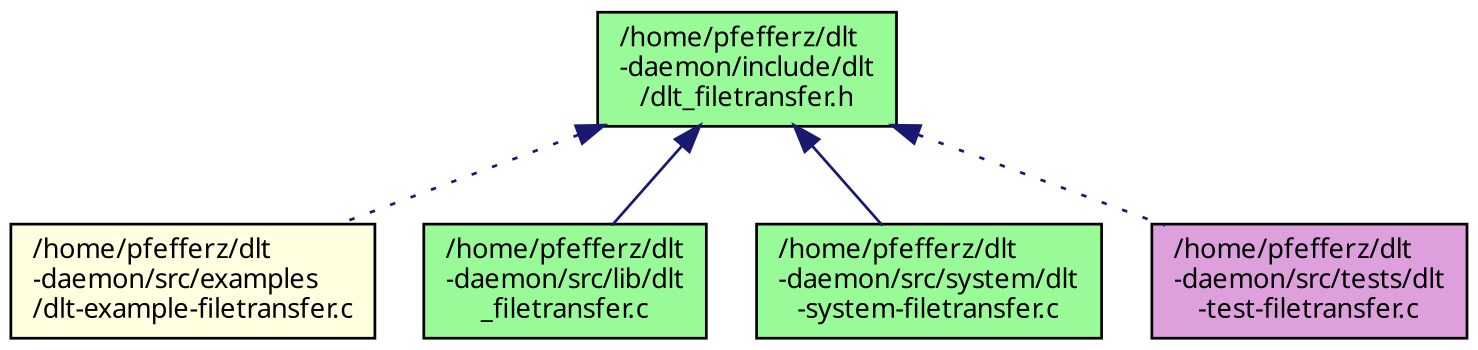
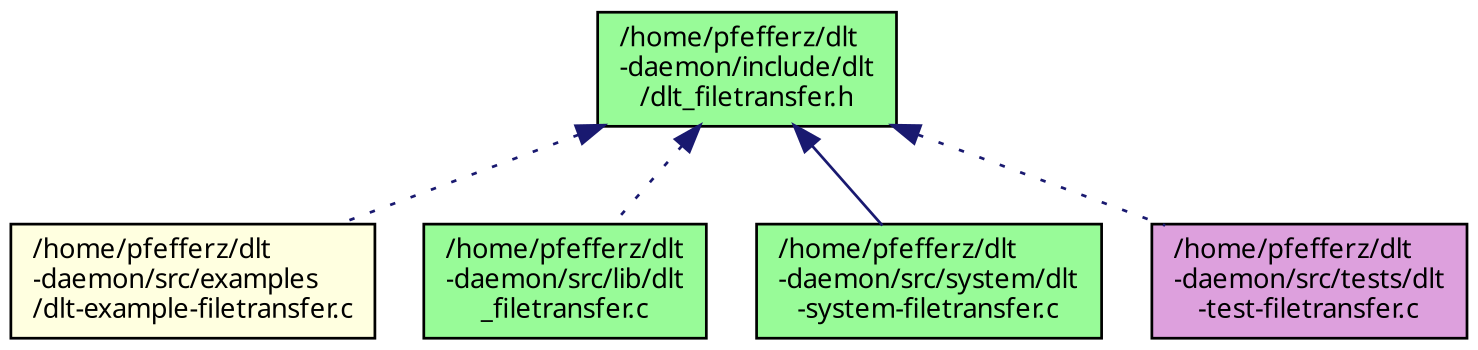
  digraph {
    fontname="Noto Sans"
    node [color=black fillcolor=palegreen fontname="Noto Sans" fontsize=10 shape=record style=filled]
    edge [color=midnightblue dir=back fontname="Noto Sans" fontsize=10 labelfontname=FreeSans labelfontsize=10 style=dotted]
    n1 [fontcolor=black height=0.2 label="/home/pfefferz/dlt\l-daemon/include/dlt\l/dlt_filetransfer.h" width=0.4]
    n2 [fillcolor=lightyellow height=0.2 label="/home/pfefferz/dlt\l-daemon/src/examples\l/dlt-example-filetransfer.c" width=0.4]
    n3 [height=0.2 label="/home/pfefferz/dlt\l-daemon/src/lib/dlt\l_filetransfer.c" width=0.4]
    n4 [height=0.2 label="/home/pfefferz/dlt\l-daemon/src/system/dlt\l-system-filetransfer.c" width=0.4]
    n5 [fillcolor=plum height=0.2 label="/home/pfefferz/dlt\l-daemon/src/tests/dlt\l-test-filetransfer.c" width=0.4]
    n1 -> n2
-   n1 -> n3 [style=solid]
+   n1 -> n3
    n1 -> n4 [style=solid]
    n1 -> n5
  }
